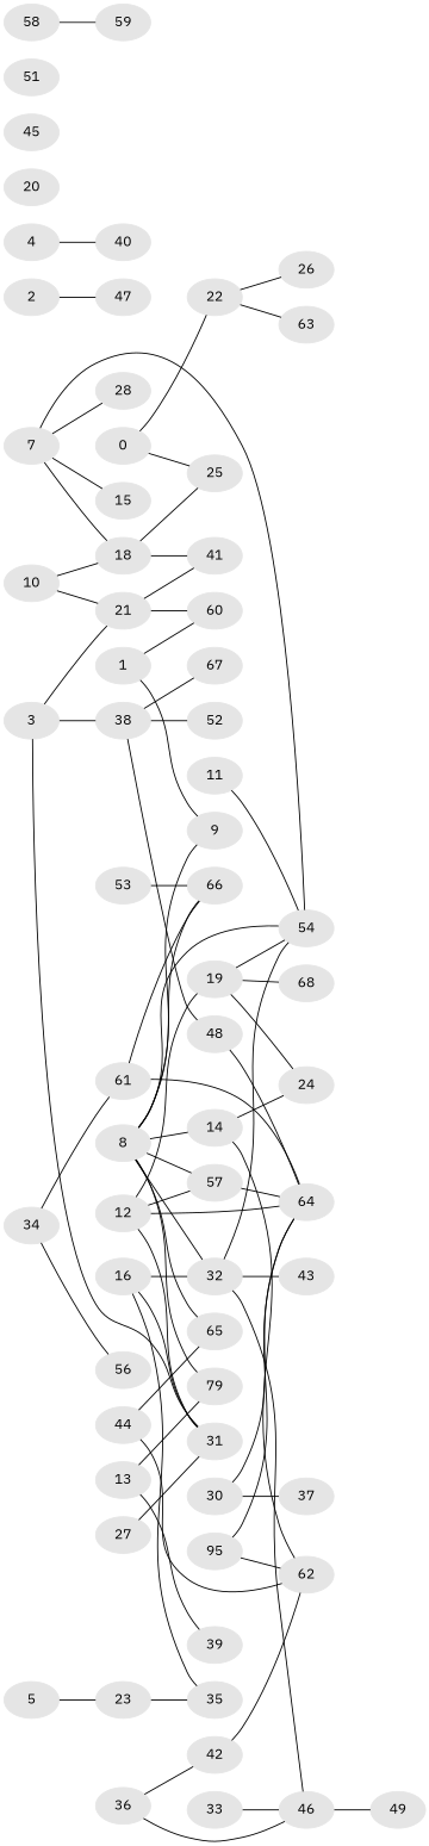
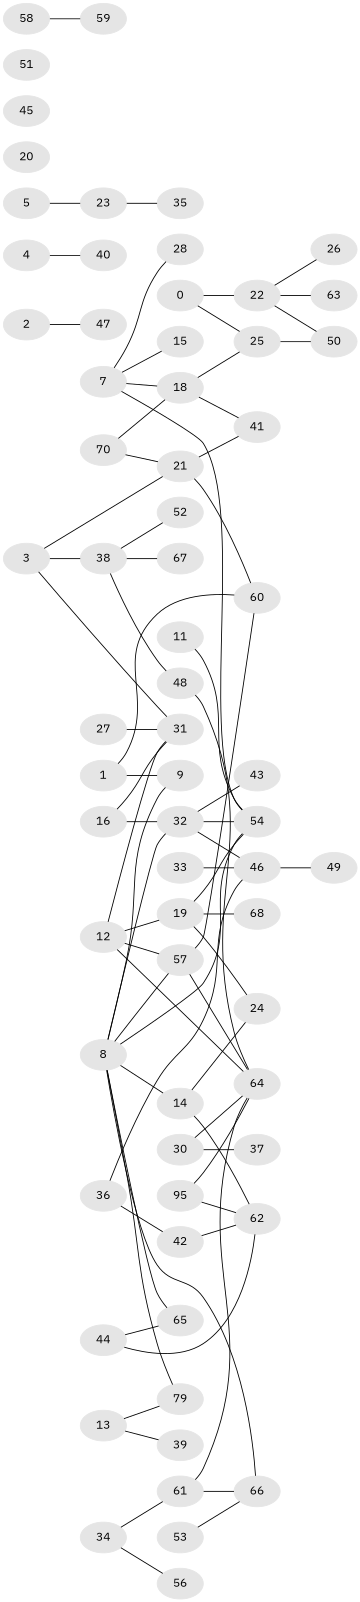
  graph {
    fontname="IBM Plex Sans"
    rankdir=LR
    node [color=gray90 fontname="IBM Plex Sans" style=filled]
    edge [fontname="IBM Plex Sans"]
    1
    9
    60
    2
    47
    3
    21
    31
    38
    41
    48
    52
    67
    4
    40
    5
    23
    35
    n19 [label=0]
    22
    25
    26
+   50
    63
    7
    15
    18
    28
    54
    8
    14
    n32 [label=79]
    32
    57
    65
    66
    24
    62
    43
    46
    64
-   10
+   10 [label=70]
    11
    12
    19
    13
    39
    16
    68
    20
    27
    30
    37
    49
    33
    34
    56
    61
    36
    42
    44
    45
    51
    53
    n65 [label=95]
    58
    59
    1 -- 9
    1 -- 60
    2 -- 47
    3 -- 21
    3 -- 31
    3 -- 38
    21 -- 60
    21 -- 41
    38 -- 48
    38 -- 52
    38 -- 67
    48 -- 64
    4 -- 40
    5 -- 23
    23 -- 35
    n19 -- 22
    n19 -- 25
    22 -- 26
+   22 -- 50
    22 -- 63
+   25 -- 50
    7 -- 15
    7 -- 18
    7 -- 28
    7 -- 54
    18 -- 41
    18 -- 25
    8 -- 9
    8 -- 54
    8 -- 14
    8 -- n32
    8 -- 32
    8 -- 57
    8 -- 65
    8 -- 66
    14 -- 24
    14 -- 62
    32 -- 54
    32 -- 43
    32 -- 46
+   57 -- 60
    57 -- 64
    46 -- 49
    10 -- 21
    10 -- 18
    11 -- 54
    12 -- 31
    12 -- 57
    12 -- 64
    12 -- 19
    19 -- 54
    19 -- 24
    19 -- 68
    13 -- n32
    13 -- 39
    16 -- 31
-   16 -- 35
    16 -- 32
    27 -- 31
    30 -- 64
    30 -- 37
    33 -- 46
    34 -- 56
    34 -- 61
    61 -- 66
    61 -- 64
    36 -- 46
    36 -- 42
    42 -- 62
    44 -- 65
    44 -- 62
    53 -- 66
    n65 -- 62
    n65 -- 64
    58 -- 59
  }
